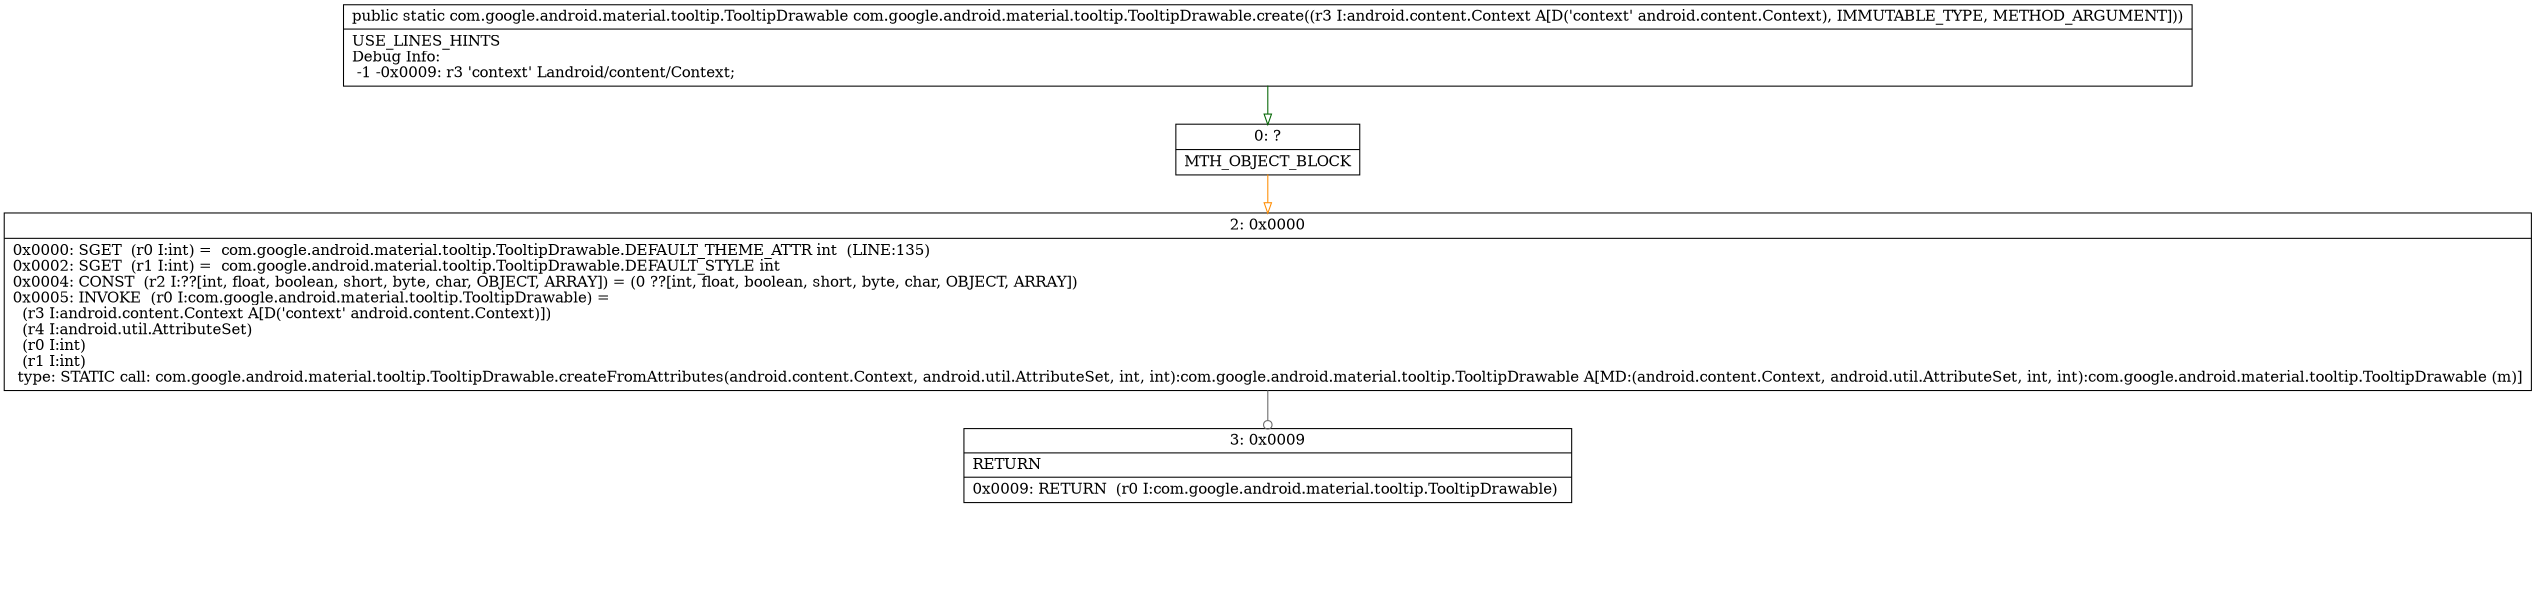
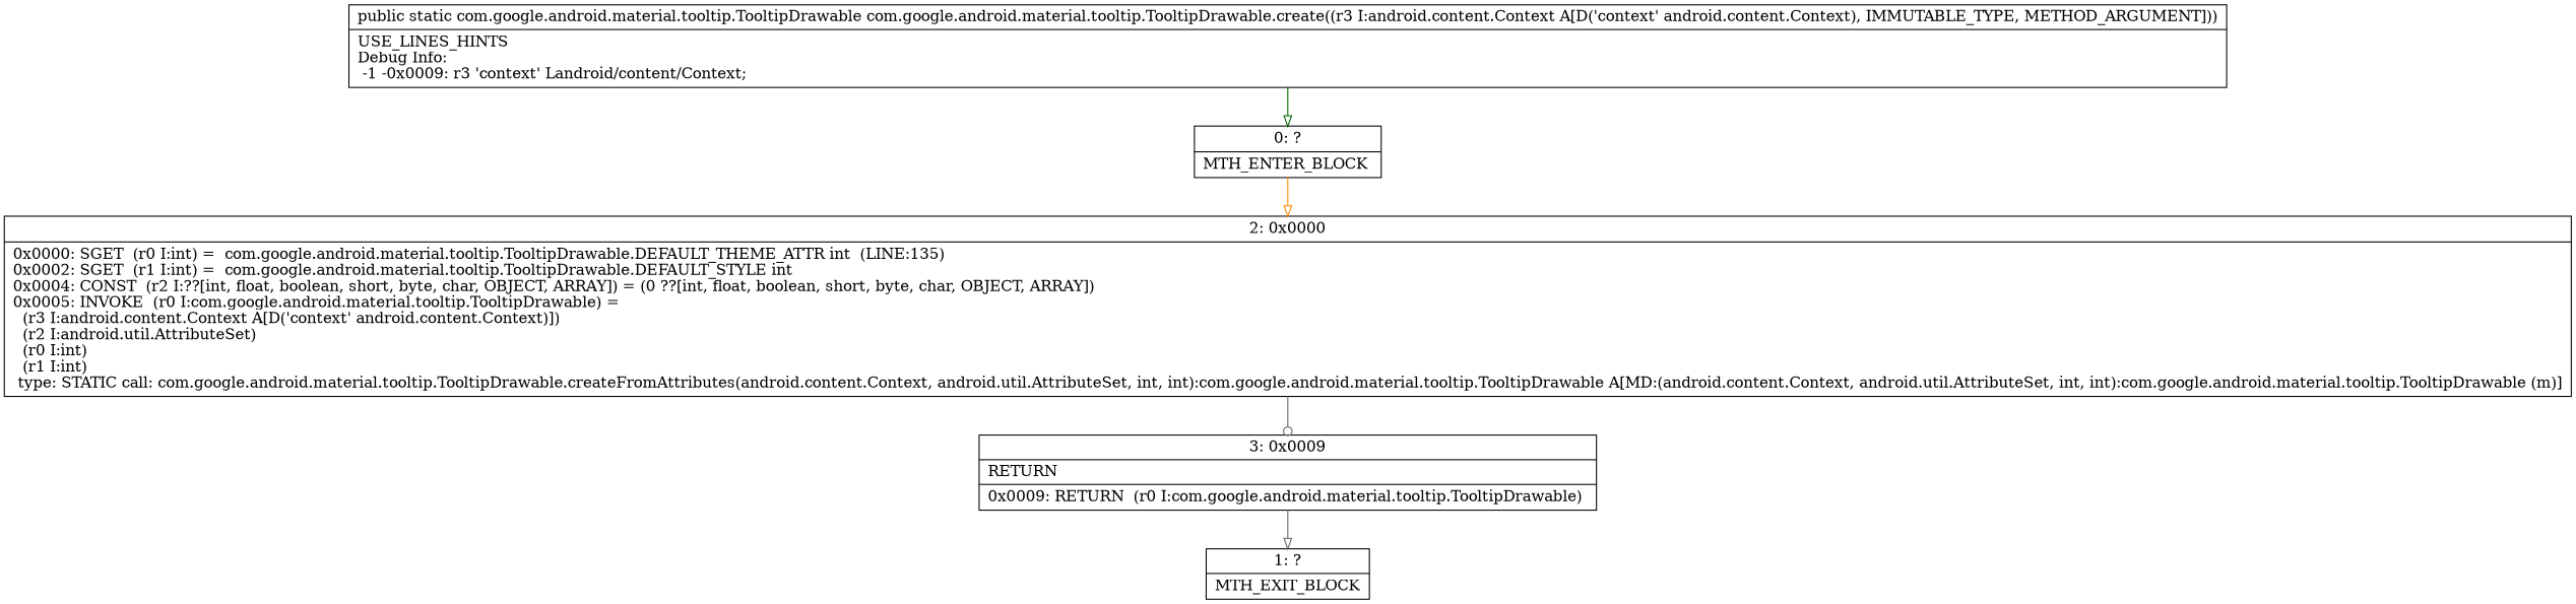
  digraph {
    node [shape=record]
    edge [arrowhead=onormal color=gray40]
-   n1 [label="{0\:\ ?|MTH_OBJECT_BLOCK\l}"]
-   n2 [label="{2\:\ 0x0000|0x0000: SGET  (r0 I:int) =  com.google.android.material.tooltip.TooltipDrawable.DEFAULT_THEME_ATTR int  (LINE:135)\l0x0002: SGET  (r1 I:int) =  com.google.android.material.tooltip.TooltipDrawable.DEFAULT_STYLE int \l0x0004: CONST  (r2 I:??[int, float, boolean, short, byte, char, OBJECT, ARRAY]) = (0 ??[int, float, boolean, short, byte, char, OBJECT, ARRAY]) \l0x0005: INVOKE  (r0 I:com.google.android.material.tooltip.TooltipDrawable) = \l  (r3 I:android.content.Context A[D('context' android.content.Context)])\l  (r4 I:android.util.AttributeSet)\l  (r0 I:int)\l  (r1 I:int)\l type: STATIC call: com.google.android.material.tooltip.TooltipDrawable.createFromAttributes(android.content.Context, android.util.AttributeSet, int, int):com.google.android.material.tooltip.TooltipDrawable A[MD:(android.content.Context, android.util.AttributeSet, int, int):com.google.android.material.tooltip.TooltipDrawable (m)]\l}"]
+   n1 [label="{0\:\ ?|MTH_ENTER_BLOCK\l}"]
+   n2 [label="{2\:\ 0x0000|0x0000: SGET  (r0 I:int) =  com.google.android.material.tooltip.TooltipDrawable.DEFAULT_THEME_ATTR int  (LINE:135)\l0x0002: SGET  (r1 I:int) =  com.google.android.material.tooltip.TooltipDrawable.DEFAULT_STYLE int \l0x0004: CONST  (r2 I:??[int, float, boolean, short, byte, char, OBJECT, ARRAY]) = (0 ??[int, float, boolean, short, byte, char, OBJECT, ARRAY]) \l0x0005: INVOKE  (r0 I:com.google.android.material.tooltip.TooltipDrawable) = \l  (r3 I:android.content.Context A[D('context' android.content.Context)])\l  (r2 I:android.util.AttributeSet)\l  (r0 I:int)\l  (r1 I:int)\l type: STATIC call: com.google.android.material.tooltip.TooltipDrawable.createFromAttributes(android.content.Context, android.util.AttributeSet, int, int):com.google.android.material.tooltip.TooltipDrawable A[MD:(android.content.Context, android.util.AttributeSet, int, int):com.google.android.material.tooltip.TooltipDrawable (m)]\l}"]
    n3 [label="{3\:\ 0x0009|RETURN\l|0x0009: RETURN  (r0 I:com.google.android.material.tooltip.TooltipDrawable) \l}"]
+   n4 [label="{1\:\ ?|MTH_EXIT_BLOCK\l}"]
    n5 [label="{public static com.google.android.material.tooltip.TooltipDrawable com.google.android.material.tooltip.TooltipDrawable.create((r3 I:android.content.Context A[D('context' android.content.Context), IMMUTABLE_TYPE, METHOD_ARGUMENT]))  | USE_LINES_HINTS\lDebug Info:\l  \-1 \-0x0009: r3 'context' Landroid\/content\/Context;\l}"]
    n1 -> n2 [color=darkorange]
    n2 -> n3 [arrowhead=odot]
+   n3 -> n4
    n5 -> n1 [color=darkgreen]
  }
